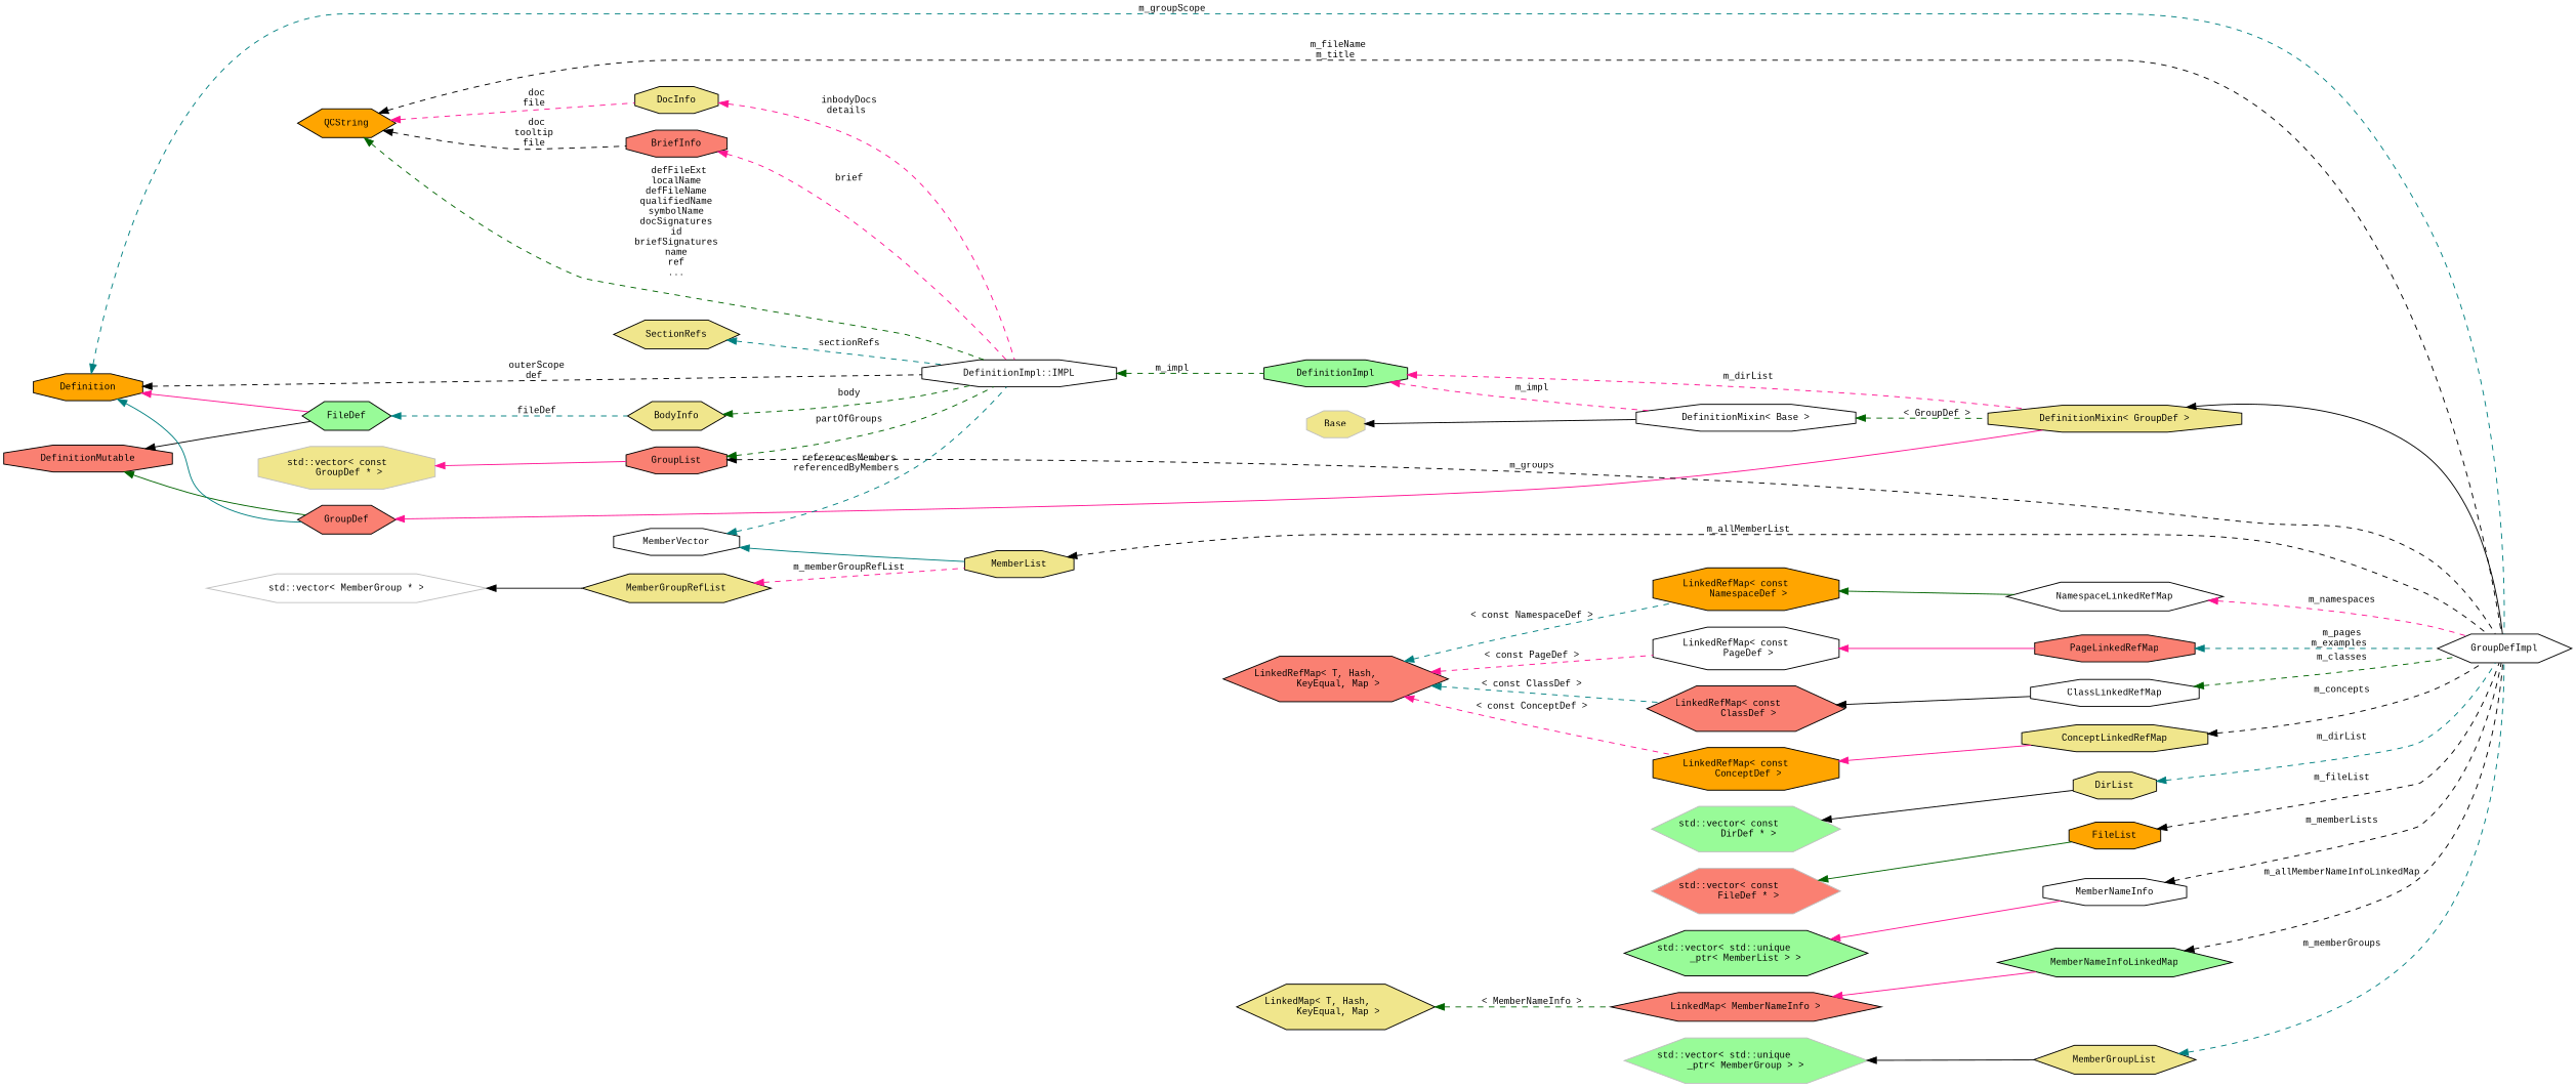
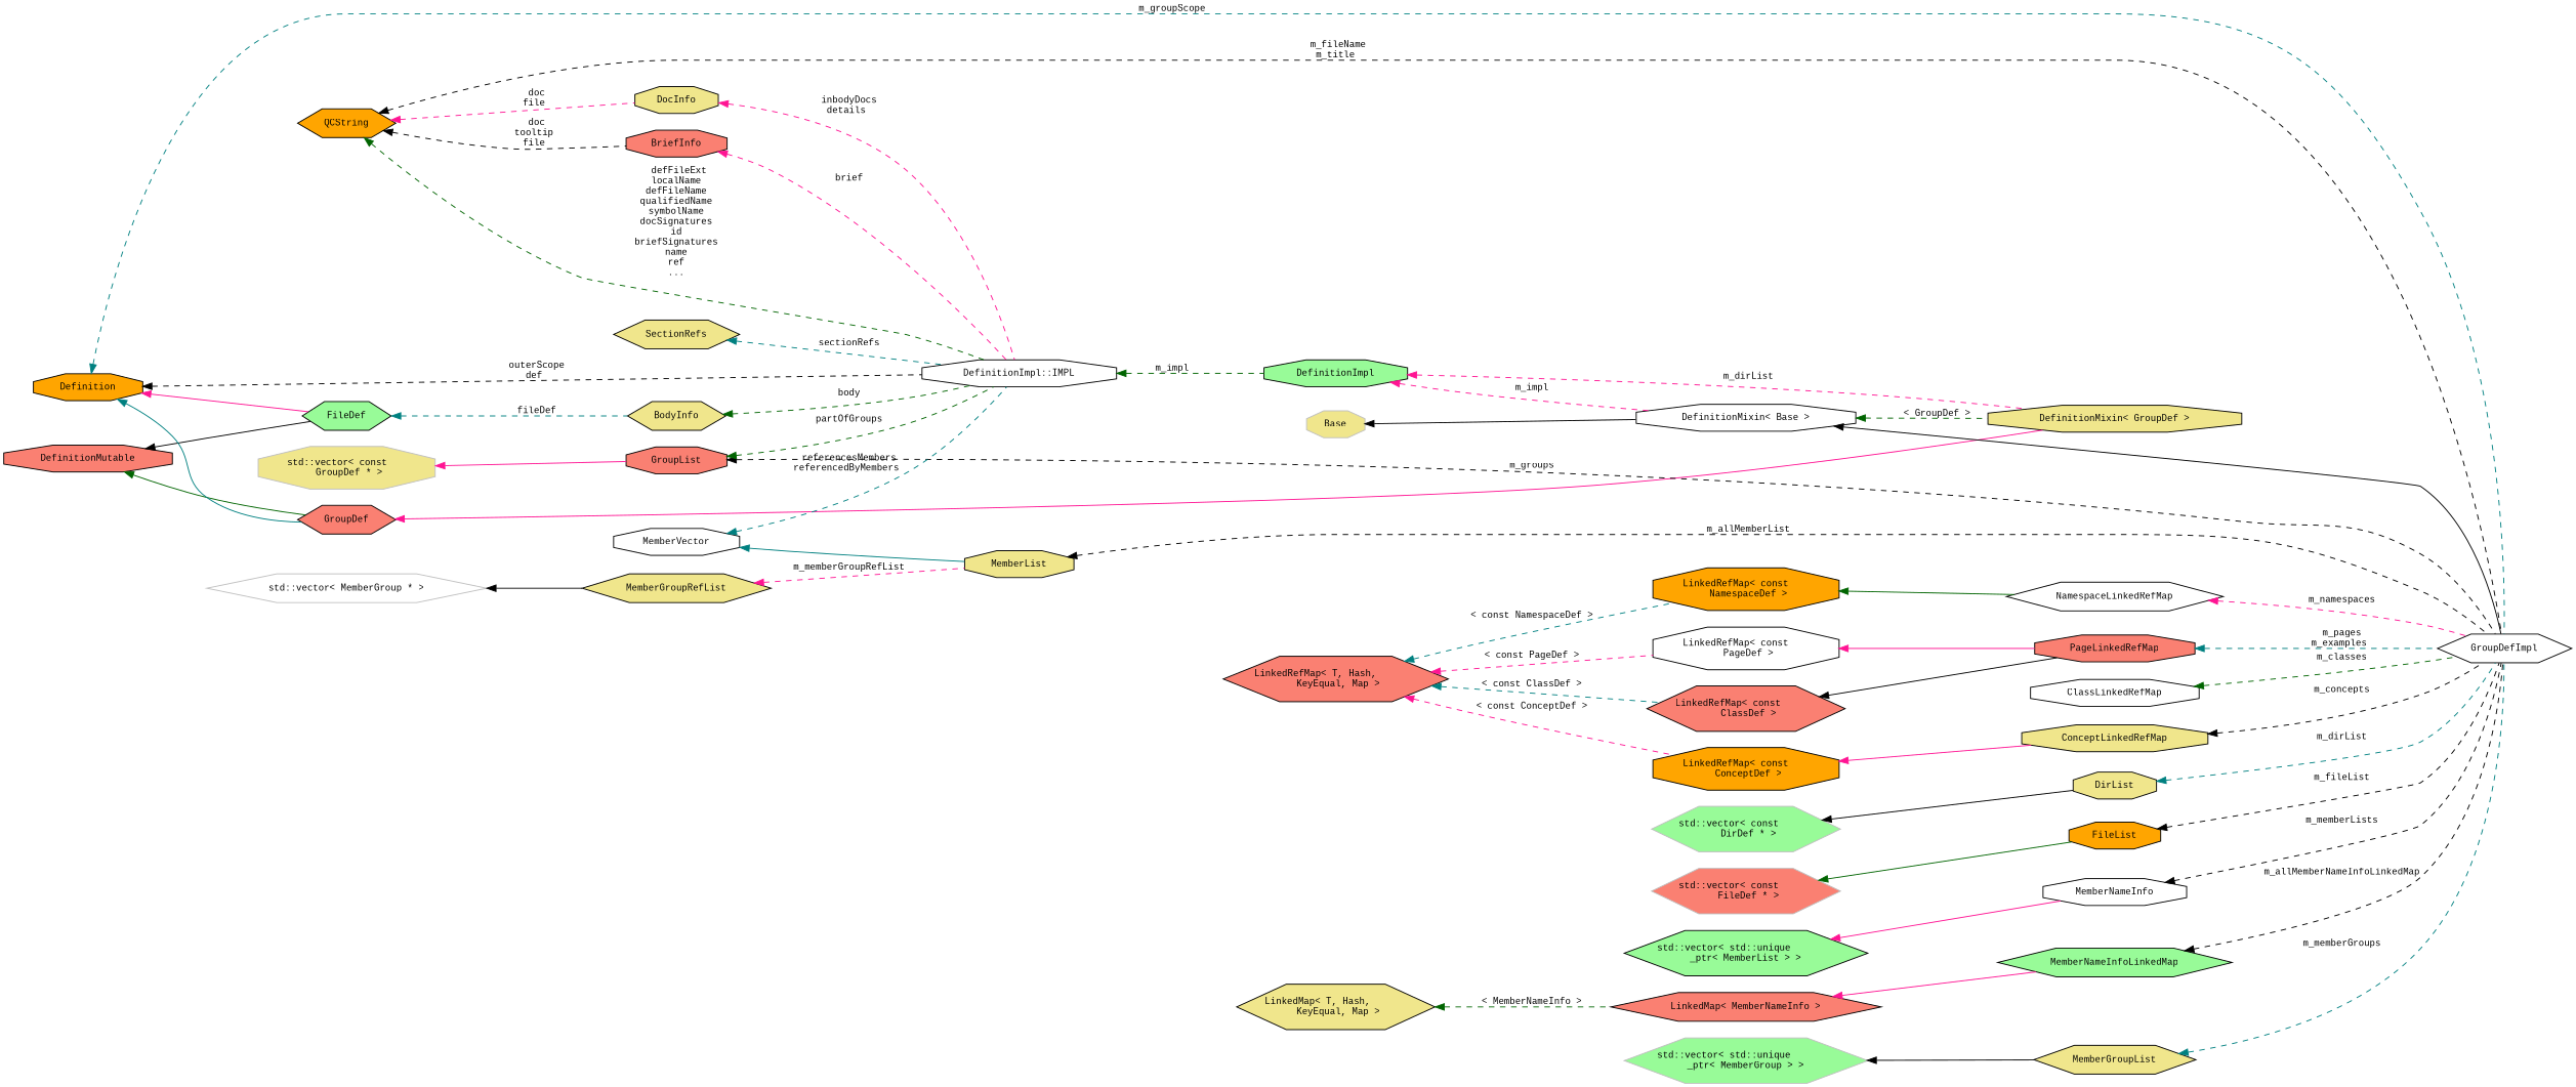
  digraph {
    fontname="Liberation Mono"
    rankdir=LR
    node [color=black fillcolor=khaki fontname="Liberation Mono" fontsize=10 shape=octagon style=filled]
    edge [color=black dir=back fontname="Liberation Mono" fontsize=10 labelfontname=Helvetica labelfontsize=10 style=dashed]
    n1 [fillcolor=white fontcolor=black height=0.2 label=GroupDefImpl shape=hexagon width=0.4]
    n2 [height=0.2 label="DefinitionMixin\< GroupDef \>" width=0.4]
    n3 [fillcolor=salmon height=0.2 label=GroupDef shape=hexagon width=0.4]
    n4 [fillcolor=salmon height=0.2 label=DefinitionMutable width=0.4]
    n5 [fillcolor=palegreen height=0.2 label=FileDef shape=hexagon width=0.4]
    n6 [height=0.2 label=BodyInfo shape=hexagon width=0.4]
    n7 [fillcolor=orange height=0.2 label=Definition width=0.4]
    n8 [fillcolor=white height=0.2 label="DefinitionImpl::IMPL" width=0.4]
    n9 [fillcolor=palegreen height=0.2 label=DefinitionImpl width=0.4]
    n10 [fillcolor=white height=0.2 label="DefinitionMixin\< Base \>" width=0.4]
    n11 [fillcolor=orange height=0.2 label=QCString shape=hexagon width=0.4]
    n12 [height=0.2 label=DocInfo width=0.4]
    n13 [fillcolor=salmon height=0.2 label=BriefInfo width=0.4]
    n14 [height=0.2 label=SectionRefs shape=hexagon width=0.4]
    n15 [fillcolor=salmon height=0.2 label=GroupList width=0.4]
    n16 [color=grey75 height=0.2 label="std::vector\< const\l GroupDef * \>" width=0.4]
    n17 [fillcolor=white height=0.2 label=MemberVector width=0.4]
    n18 [height=0.2 label=MemberList width=0.4]
    n19 [color=grey75 height=0.2 label=Base width=0.4]
    n20 [fillcolor=white height=0.2 label=ClassLinkedRefMap width=0.4]
    n21 [fillcolor=salmon height=0.2 label="LinkedRefMap\< const\l ClassDef \>" shape=hexagon width=0.4]
    n22 [fillcolor=salmon height=0.2 label="LinkedRefMap\< T, Hash,\l KeyEqual, Map \>" shape=hexagon width=0.4]
    n23 [fillcolor=orange height=0.2 label="LinkedRefMap\< const\l NamespaceDef \>" width=0.4]
    n24 [fillcolor=white height=0.2 label="LinkedRefMap\< const\l PageDef \>" width=0.4]
    n25 [fillcolor=orange height=0.2 label="LinkedRefMap\< const\l ConceptDef \>" width=0.4]
    n26 [fillcolor=white height=0.2 label=NamespaceLinkedRefMap shape=hexagon width=0.4]
    n27 [fillcolor=salmon height=0.2 label=PageLinkedRefMap width=0.4]
    n28 [height=0.2 label=ConceptLinkedRefMap width=0.4]
    n29 [height=0.2 label=MemberGroupRefList shape=hexagon width=0.4]
    n30 [color=grey75 fillcolor=white height=0.2 label="std::vector\< MemberGroup * \>" shape=hexagon width=0.4]
    n31 [height=0.2 label=DirList width=0.4]
    n32 [color=grey75 fillcolor=palegreen height=0.2 label="std::vector\< const\l DirDef * \>" shape=hexagon width=0.4]
    n33 [fillcolor=orange height=0.2 label=FileList width=0.4]
    n34 [color=grey75 fillcolor=salmon height=0.2 label="std::vector\< const\l FileDef * \>" shape=hexagon width=0.4]
    n35 [fillcolor=white height=0.2 label=MemberNameInfo width=0.4]
    n36 [fillcolor=palegreen height=0.2 label="std::vector\< std::unique\l_ptr\< MemberList \> \>" shape=hexagon width=0.4]
    n37 [fillcolor=palegreen height=0.2 label=MemberNameInfoLinkedMap shape=hexagon width=0.4]
    n38 [fillcolor=salmon height=0.2 label="LinkedMap\< MemberNameInfo \>" shape=hexagon width=0.4]
    n39 [height=0.2 label="LinkedMap\< T, Hash,\l KeyEqual, Map \>" shape=hexagon width=0.4]
    n40 [height=0.2 label=MemberGroupList shape=hexagon width=0.4]
    n41 [color=grey75 fillcolor=palegreen height=0.2 label="std::vector\< std::unique\l_ptr\< MemberGroup \> \>" shape=hexagon width=0.4]
-   n2 -> n1 [style=solid]
+   n10 -> n1 [style=solid]
    n3 -> n2 [color=deeppink style=solid]
    n4 -> n3 [color=darkgreen style=solid]
    n4 -> n5 [style=solid]
    n5 -> n6 [color=teal label=" fileDef"]
    n6 -> n8 [color=darkgreen label=" body"]
    n7 -> n1 [color=teal label=" m_groupScope"]
    n7 -> n3 [color=teal style=solid]
    n7 -> n5 [color=deeppink style=solid]
    n7 -> n8 [label=" outerScope\ndef"]
    n8 -> n9 [color=darkgreen label=" m_impl"]
    n9 -> n2 [color=deeppink label=" m_dirList"]
    n9 -> n10 [color=deeppink label=" m_impl"]
    n10 -> n2 [color=darkgreen label=" \< GroupDef \>"]
    n11 -> n1 [label=" m_fileName\nm_title"]
    n11 -> n8 [color=darkgreen label=" defFileExt\nlocalName\ndefFileName\nqualifiedName\nsymbolName\ndocSignatures\nid\nbriefSignatures\nname\nref\n..."]
    n11 -> n12 [color=deeppink label=" doc\nfile"]
    n11 -> n13 [label=" doc\ntooltip\nfile"]
    n12 -> n8 [color=deeppink label=" inbodyDocs\ndetails"]
    n13 -> n8 [color=deeppink label=" brief"]
    n14 -> n8 [color=teal label=" sectionRefs"]
    n15 -> n1 [label=" m_groups"]
    n15 -> n8 [color=darkgreen label=" partOfGroups"]
    n16 -> n15 [color=deeppink style=solid]
    n17 -> n8 [color=teal label=" referencesMembers\nreferencedByMembers"]
    n17 -> n18 [color=teal style=solid]
    n18 -> n1 [label=" m_allMemberList"]
    n19 -> n10 [style=solid]
    n20 -> n1 [color=darkgreen label=" m_classes"]
-   n21 -> n20 [style=solid]
+   n21 -> n27 [style=solid]
    n22 -> n21 [color=teal label=" \< const ClassDef \>"]
    n22 -> n23 [color=teal label=" \< const NamespaceDef \>"]
    n22 -> n24 [color=deeppink label=" \< const PageDef \>"]
    n22 -> n25 [color=deeppink label=" \< const ConceptDef \>"]
    n23 -> n26 [color=darkgreen style=solid]
    n24 -> n27 [color=deeppink style=solid]
    n25 -> n28 [color=deeppink style=solid]
    n26 -> n1 [color=deeppink label=" m_namespaces"]
    n27 -> n1 [color=teal label=" m_pages\nm_examples"]
    n28 -> n1 [label=" m_concepts"]
    n29 -> n18 [color=deeppink label=" m_memberGroupRefList"]
    n30 -> n29 [style=solid]
    n31 -> n1 [color=teal label=" m_dirList"]
    n32 -> n31 [style=solid]
    n33 -> n1 [label=" m_fileList"]
    n34 -> n33 [color=darkgreen style=solid]
    n35 -> n1 [label=" m_memberLists"]
    n36 -> n35 [color=deeppink style=solid]
    n37 -> n1 [label=" m_allMemberNameInfoLinkedMap"]
    n38 -> n37 [color=deeppink style=solid]
    n39 -> n38 [color=darkgreen label=" \< MemberNameInfo \>"]
    n40 -> n1 [color=teal label=" m_memberGroups"]
    n41 -> n40 [style=solid]
  }
